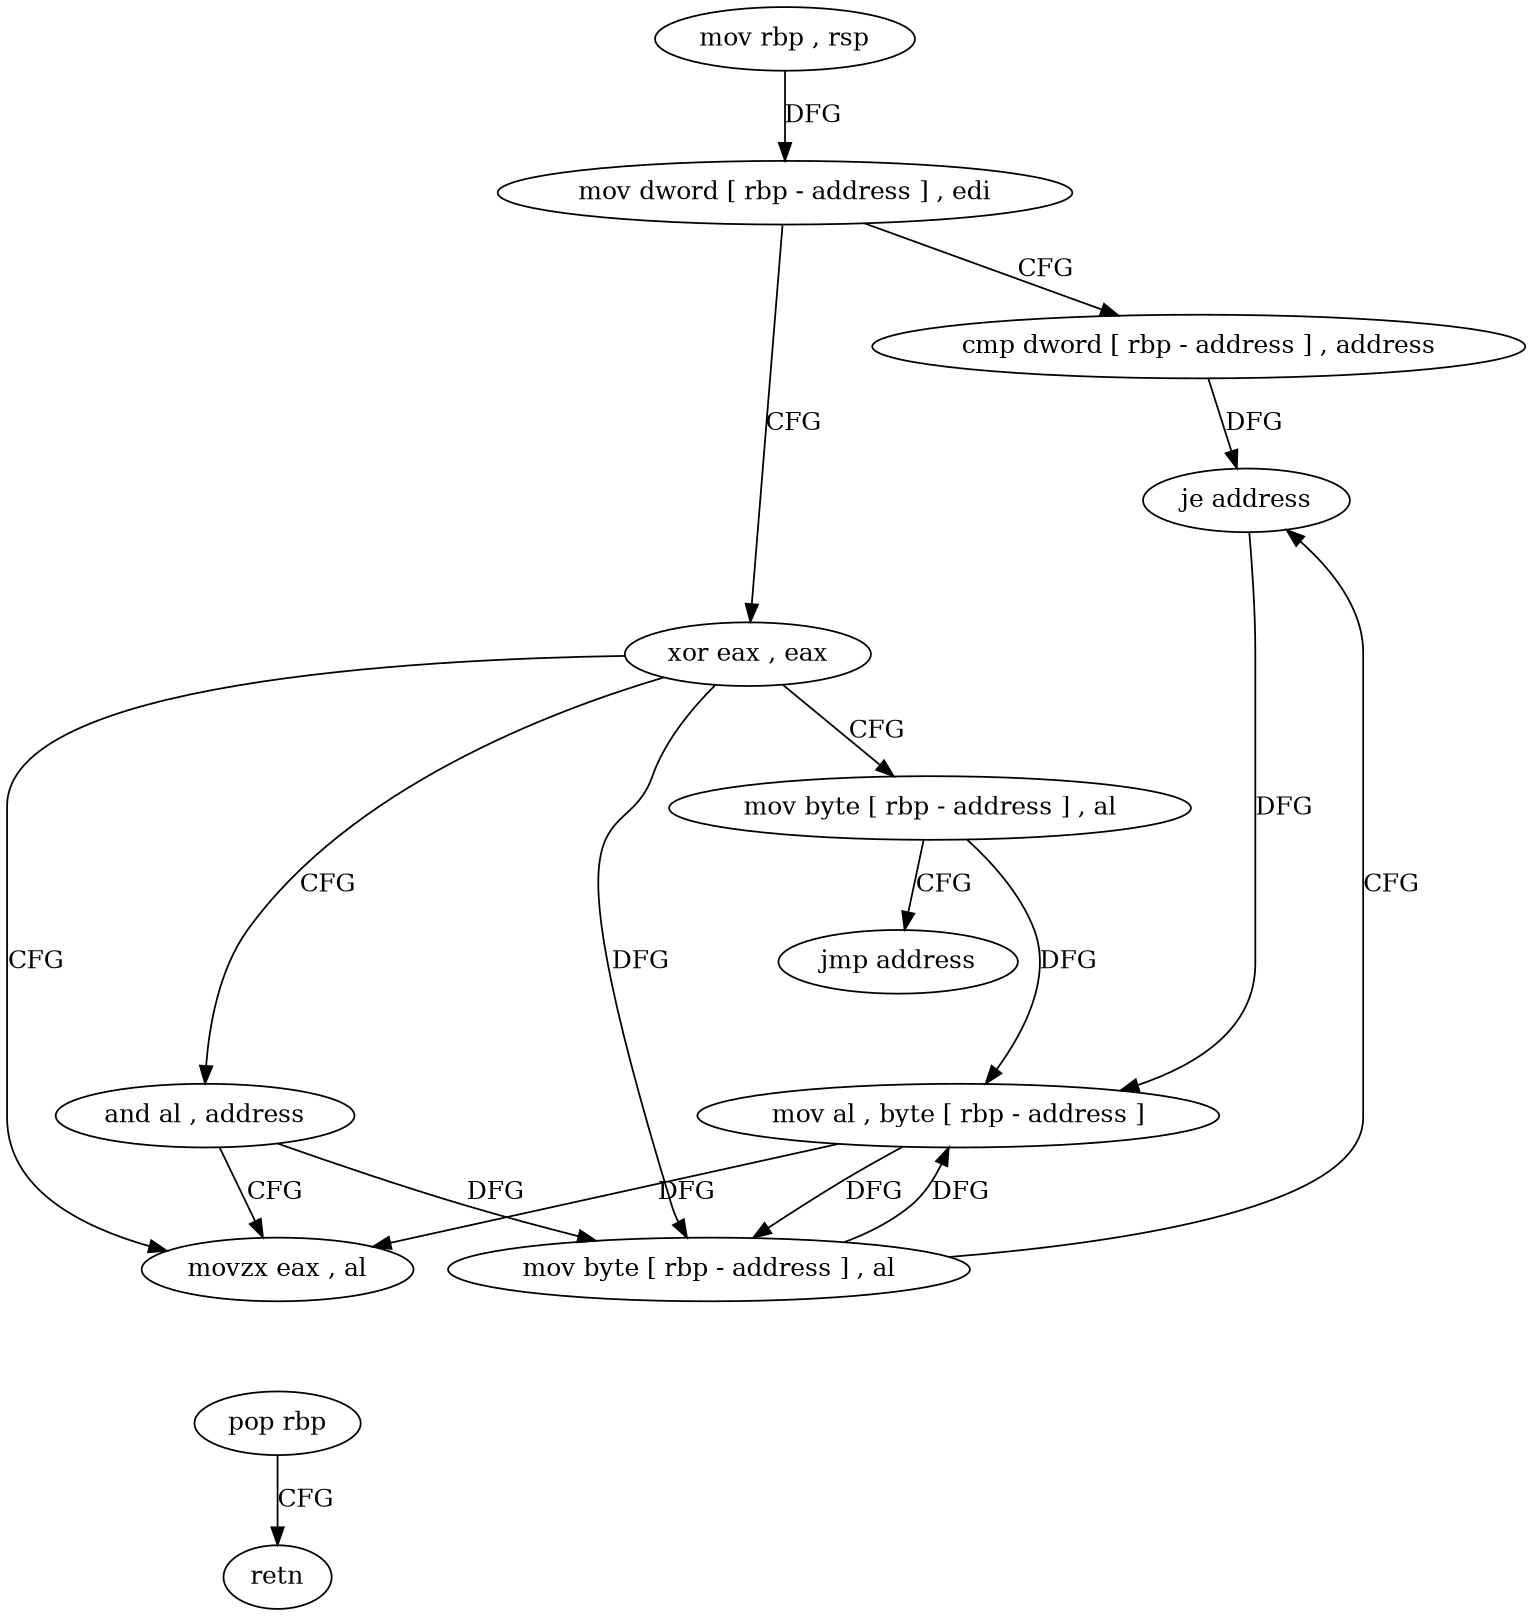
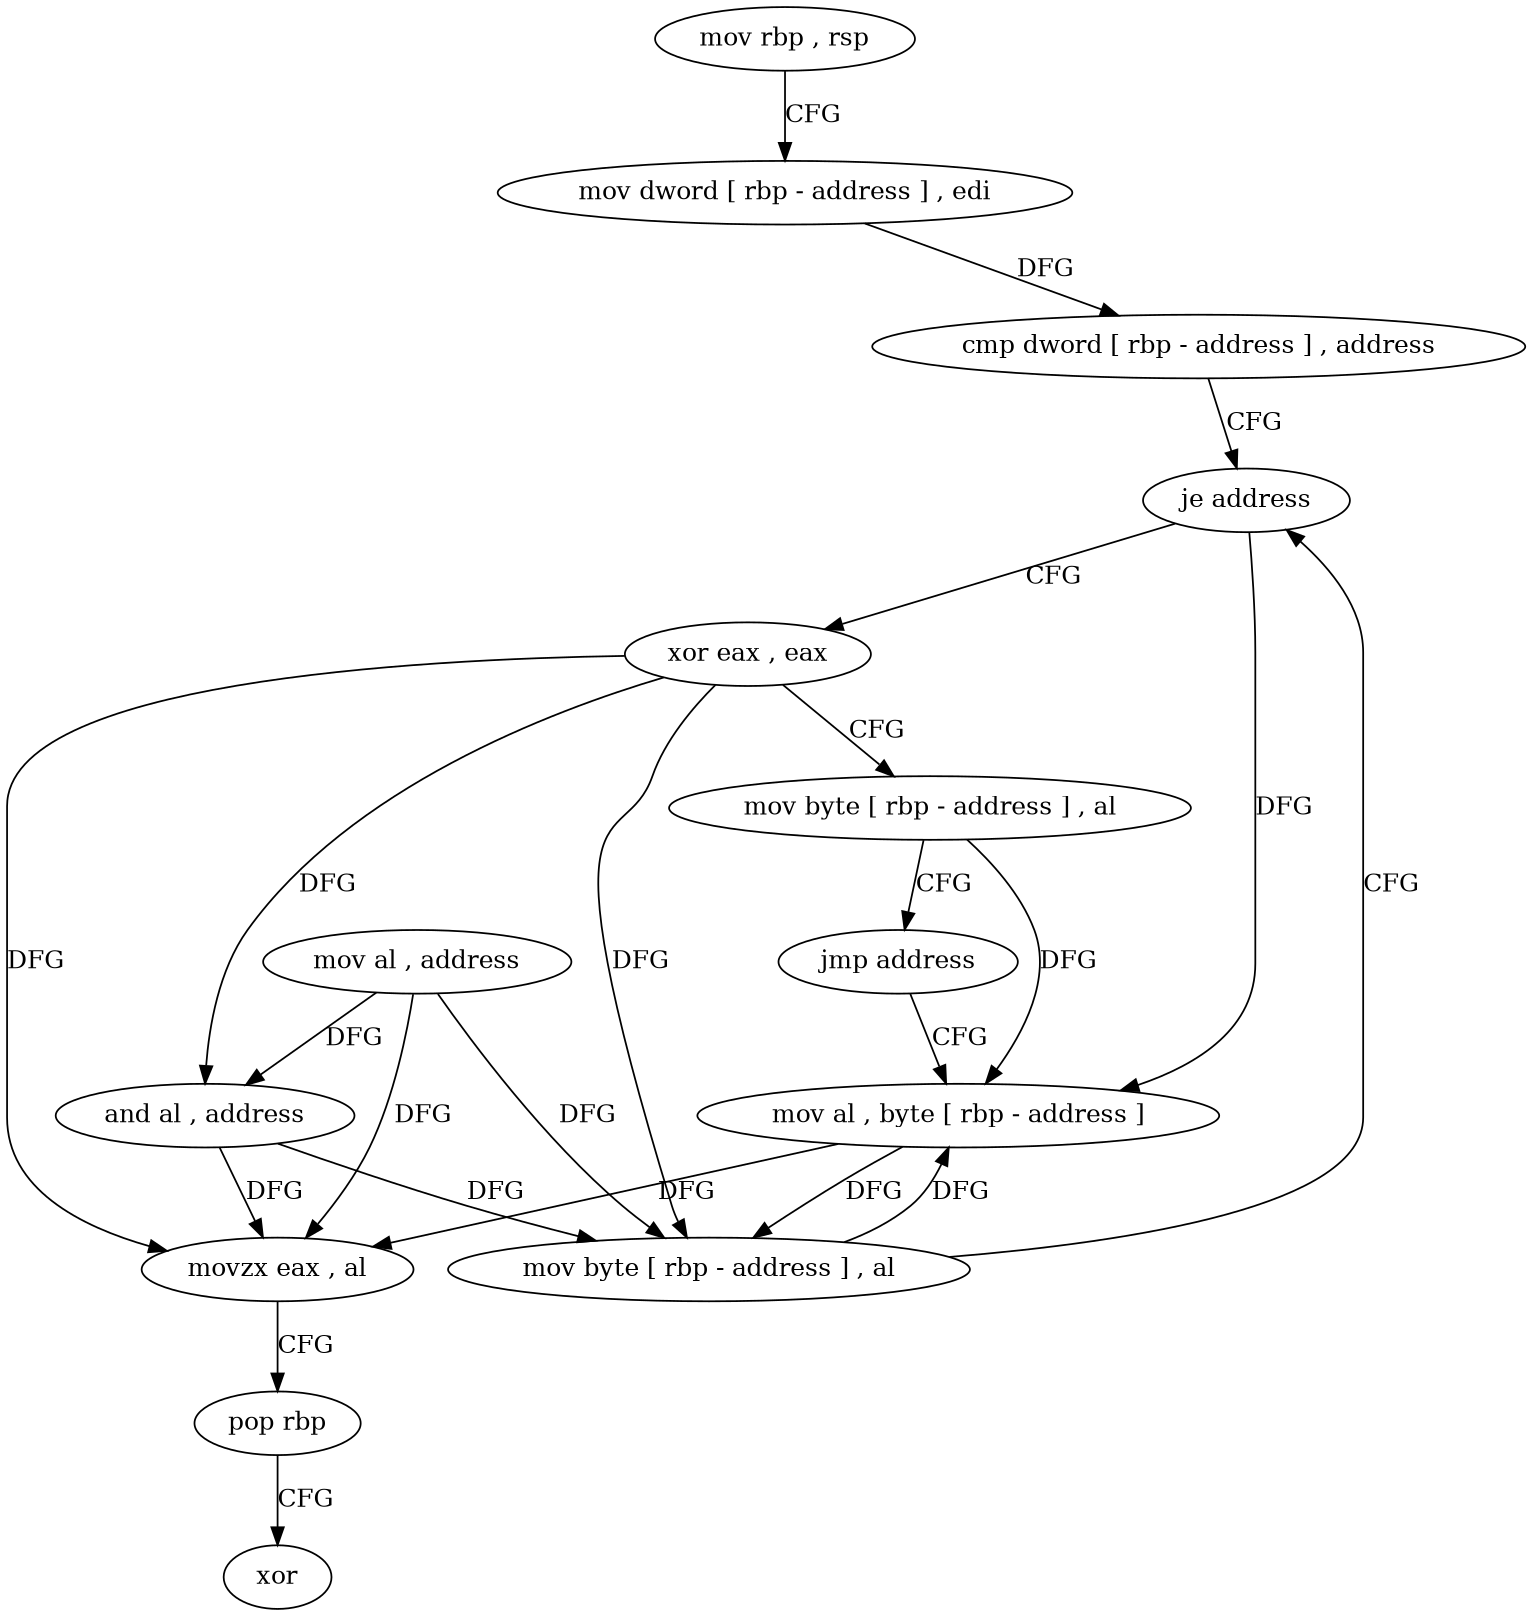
  digraph {
    n1 [label="mov rbp , rsp"]
    n2 [label="mov dword [ rbp - address ] , edi"]
    n3 [label="cmp dword [ rbp - address ] , address"]
    n4 [label="je address"]
+   n5 [label="mov al , address"]
    n6 [label="mov byte [ rbp - address ] , al"]
    n7 [label="and al , address"]
    n8 [label="movzx eax , al"]
    n9 [label="mov al , byte [ rbp - address ]"]
    n10 [label="xor eax , eax"]
    n11 [label="pop rbp"]
    n12 [label="mov byte [ rbp - address ] , al"]
    n13 [label="jmp address"]
-   n14 [label=retn]
-   n1 -> n2 [label=DFG]
-   n2 -> n3 [label=CFG]
-   n3 -> n4 [label=DFG]
+   n14 [label=xor]
+   n1 -> n2 [label=CFG]
+   n2 -> n3 [label=DFG]
+   n3 -> n4 [label=CFG]
    n4 -> n9 [label=DFG]
-   n2 -> n10 [label=CFG]
+   n4 -> n10 [label=CFG]
+   n5 -> n6 [label=DFG]
+   n5 -> n7 [label=DFG]
+   n5 -> n8 [label=DFG]
    n6 -> n4 [label=CFG]
    n6 -> n9 [label=DFG]
    n7 -> n6 [label=DFG]
-   n7 -> n8 [label=CFG]
+   n7 -> n8 [label=DFG]
+   n8 -> n11 [label=CFG]
    n9 -> n6 [label=DFG]
    n9 -> n8 [label=DFG]
    n10 -> n6 [label=DFG]
-   n10 -> n7 [label=CFG]
-   n10 -> n8 [label=CFG]
+   n10 -> n7 [label=DFG]
+   n10 -> n8 [label=DFG]
    n10 -> n12 [label=CFG]
    n11 -> n14 [label=CFG]
    n12 -> n9 [label=DFG]
    n12 -> n13 [label=CFG]
+   n13 -> n9 [label=CFG]
  }
